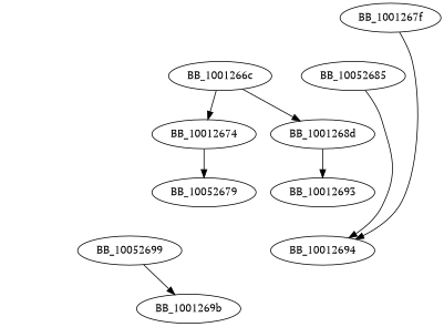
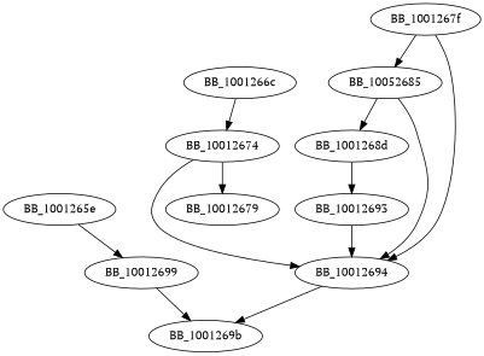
  digraph {
    fontname="PT Serif"
    node [fontname="PT Serif"]
    edge [fontname="PT Serif"]
-   BB_10012699 [label=BB_10052699]
+   BB_1001265e
+   BB_10012699
    BB_1001269b
    BB_1001266c
    BB_10012674
    BB_10012694
-   BB_10012679 [label=BB_10052679]
+   BB_10012679
    BB_1001267f
    n9 [label=BB_10052685]
    BB_1001268d
    BB_10012693
+   BB_1001265e -> BB_10012699
    BB_10012699 -> BB_1001269b
    BB_1001266c -> BB_10012674
+   BB_10012674 -> BB_10012694
    BB_10012674 -> BB_10012679
+   BB_10012694 -> BB_1001269b
    BB_1001267f -> BB_10012694
+   BB_1001267f -> n9
    n9 -> BB_10012694
-   BB_1001266c -> BB_1001268d
+   n9 -> BB_1001268d
    BB_1001268d -> BB_10012693
+   BB_10012693 -> BB_10012694
  }
